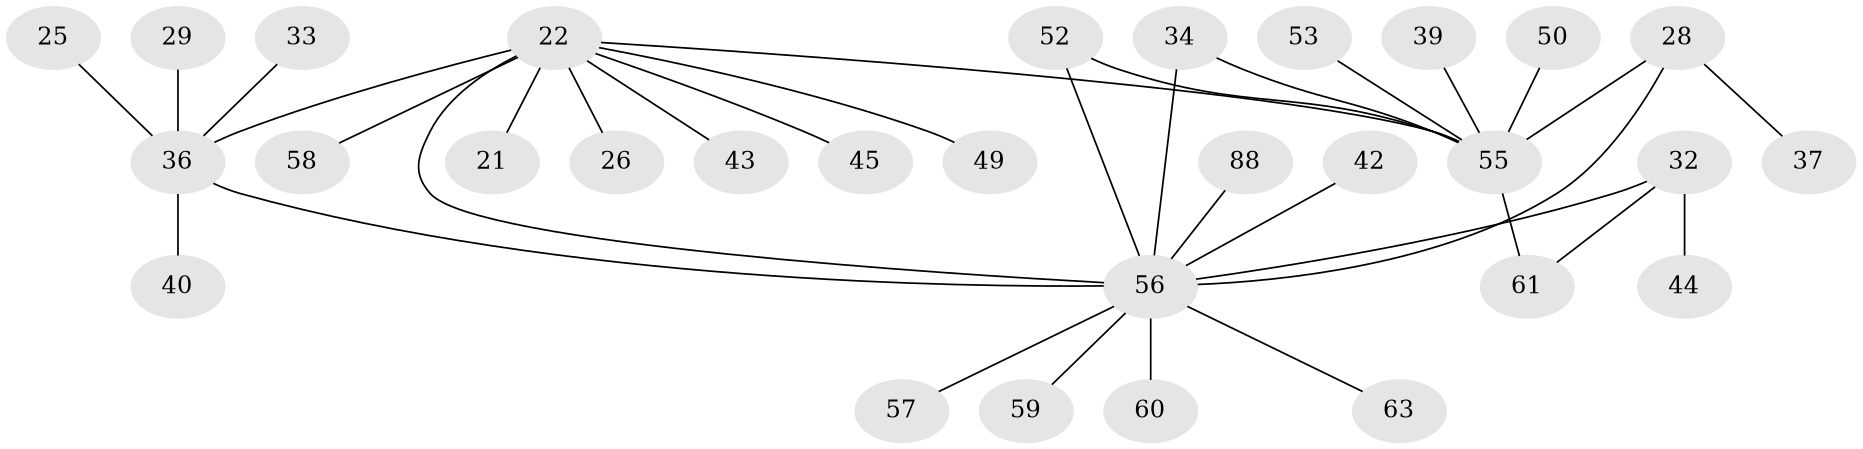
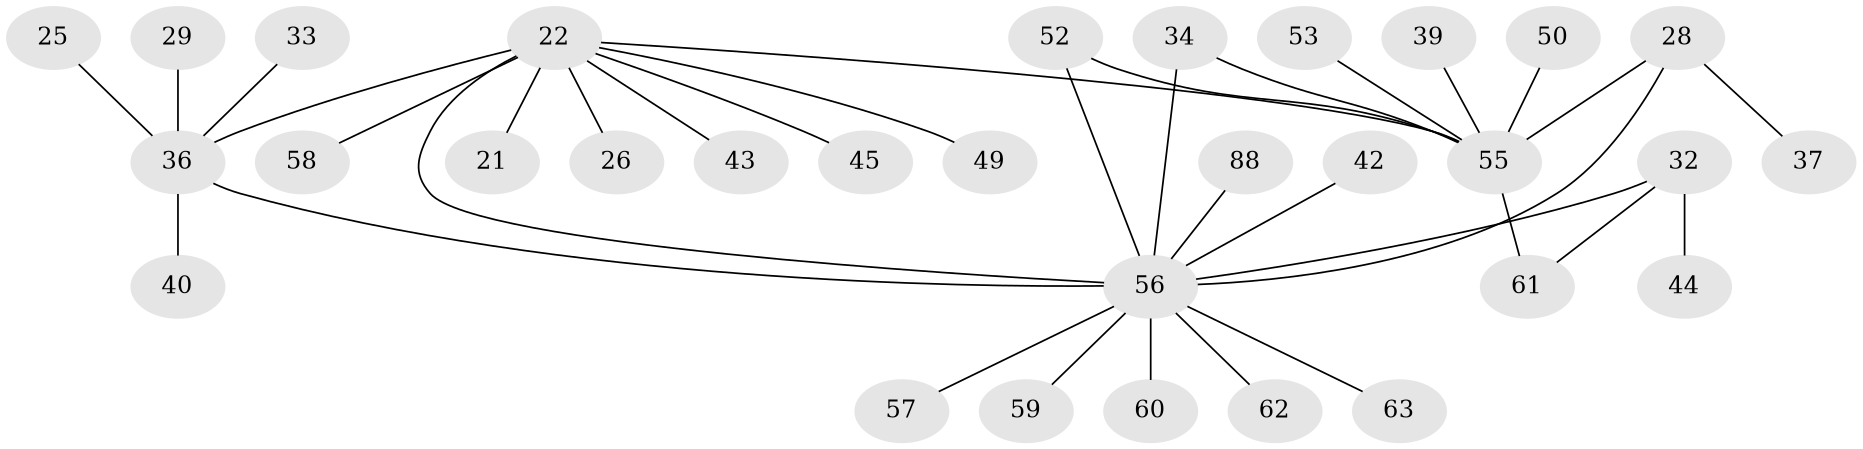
  graph {
    node [color=gray90 style=filled]
    n1 [label=22 super="+10+8"]
    21
    26
    36 [super="+19+2"]
    43
    45
    49
    55 [super="+14+9+20"]
    56 [super="+31+4+3+38"]
    58
    40
    61 [super="+54"]
    57 [super="+35+47"]
    59
    60 [super="+51"]
+   62 [super="+18"]
    63
    25
    28 [super="+15"]
    37 [super="+27"]
    29
    32 [super="+6"]
    44
    33
    34 [super="+30"]
    39 [super="+24"]
    42
    n28 [label=88]
    50
    52 [super="+17+41+46"]
    53
    n1 -- 21
    n1 -- 26 [weight=2]
    n1 -- 36 [weight=4]
    n1 -- 43
    n1 -- 45
    n1 -- 49
    n1 -- 55 [weight=4]
    n1 -- 56 [weight=3]
    n1 -- 58
    36 -- 56 [weight=3]
    36 -- 40
    55 -- 61
    56 -- 57
    56 -- 59
    56 -- 60
+   56 -- 62
    56 -- 63
    25 -- 36
    28 -- 55 [weight=2]
    28 -- 56 [weight=2]
    28 -- 37
    29 -- 36
    32 -- 56 [weight=3]
    32 -- 61
    32 -- 44
    33 -- 36
    34 -- 55
    34 -- 56
    39 -- 55
    42 -- 56
    n28 -- 56
    50 -- 55
    52 -- 55
    52 -- 56
    53 -- 55
  }
